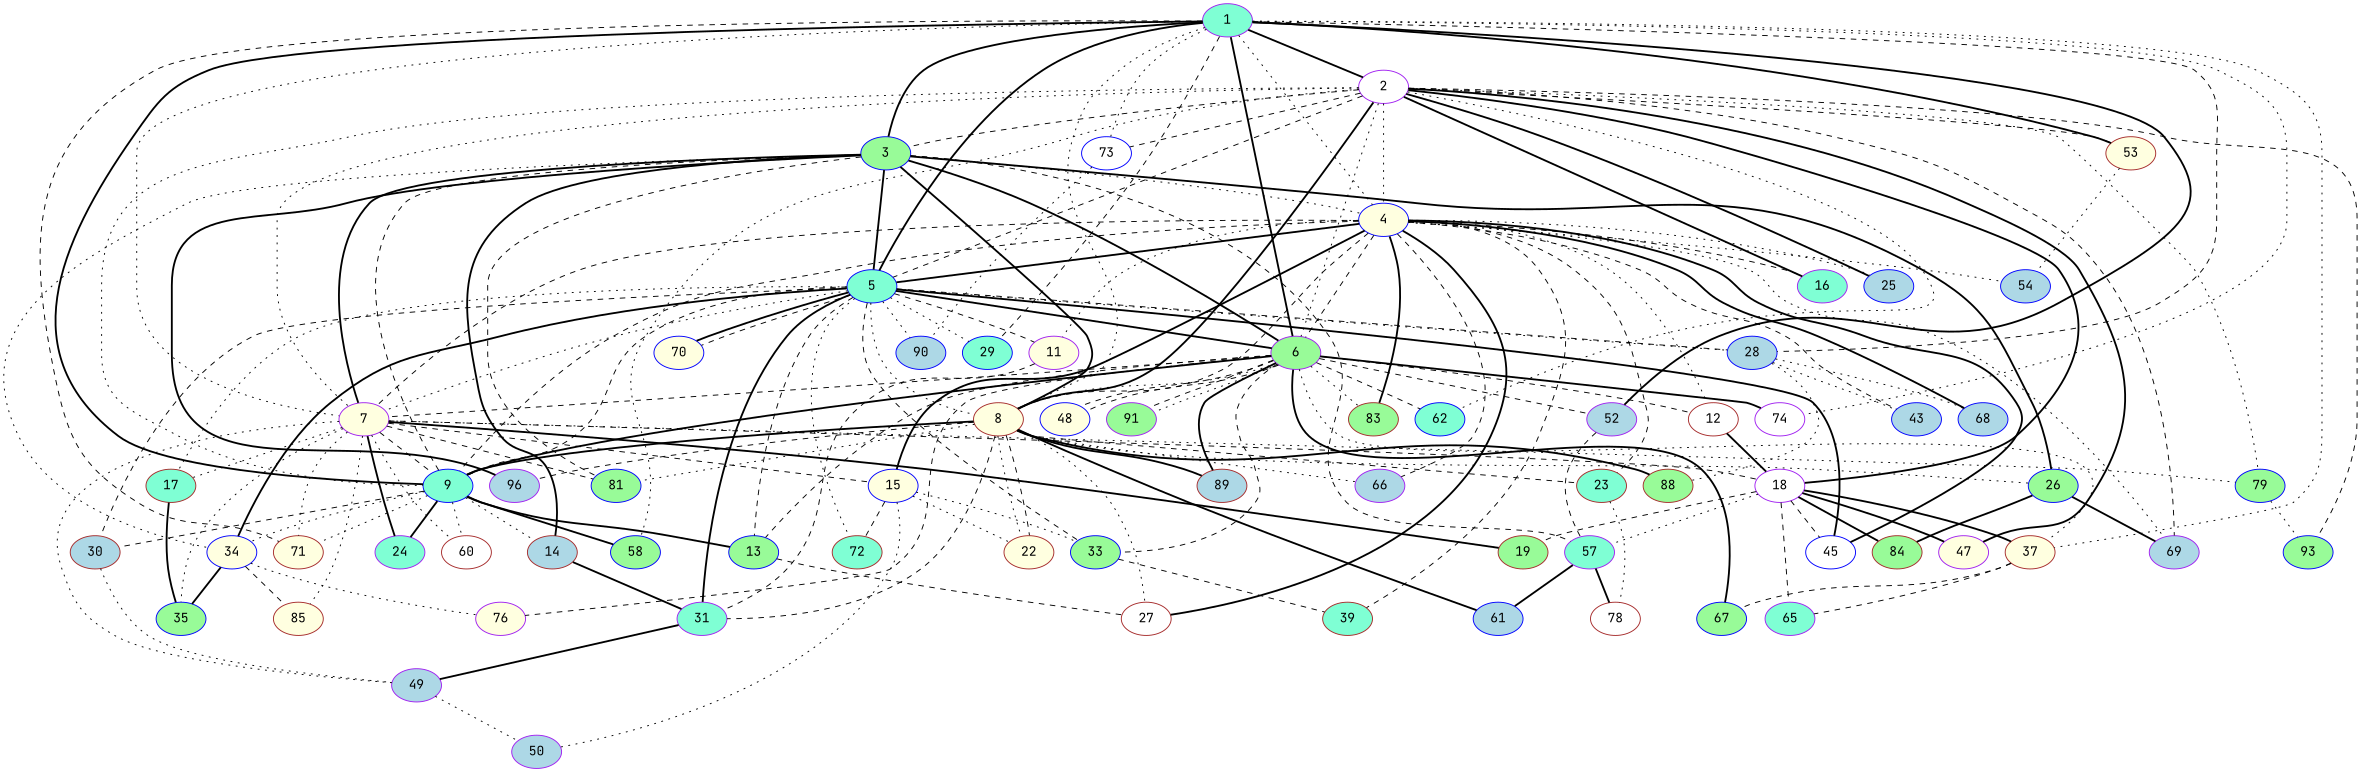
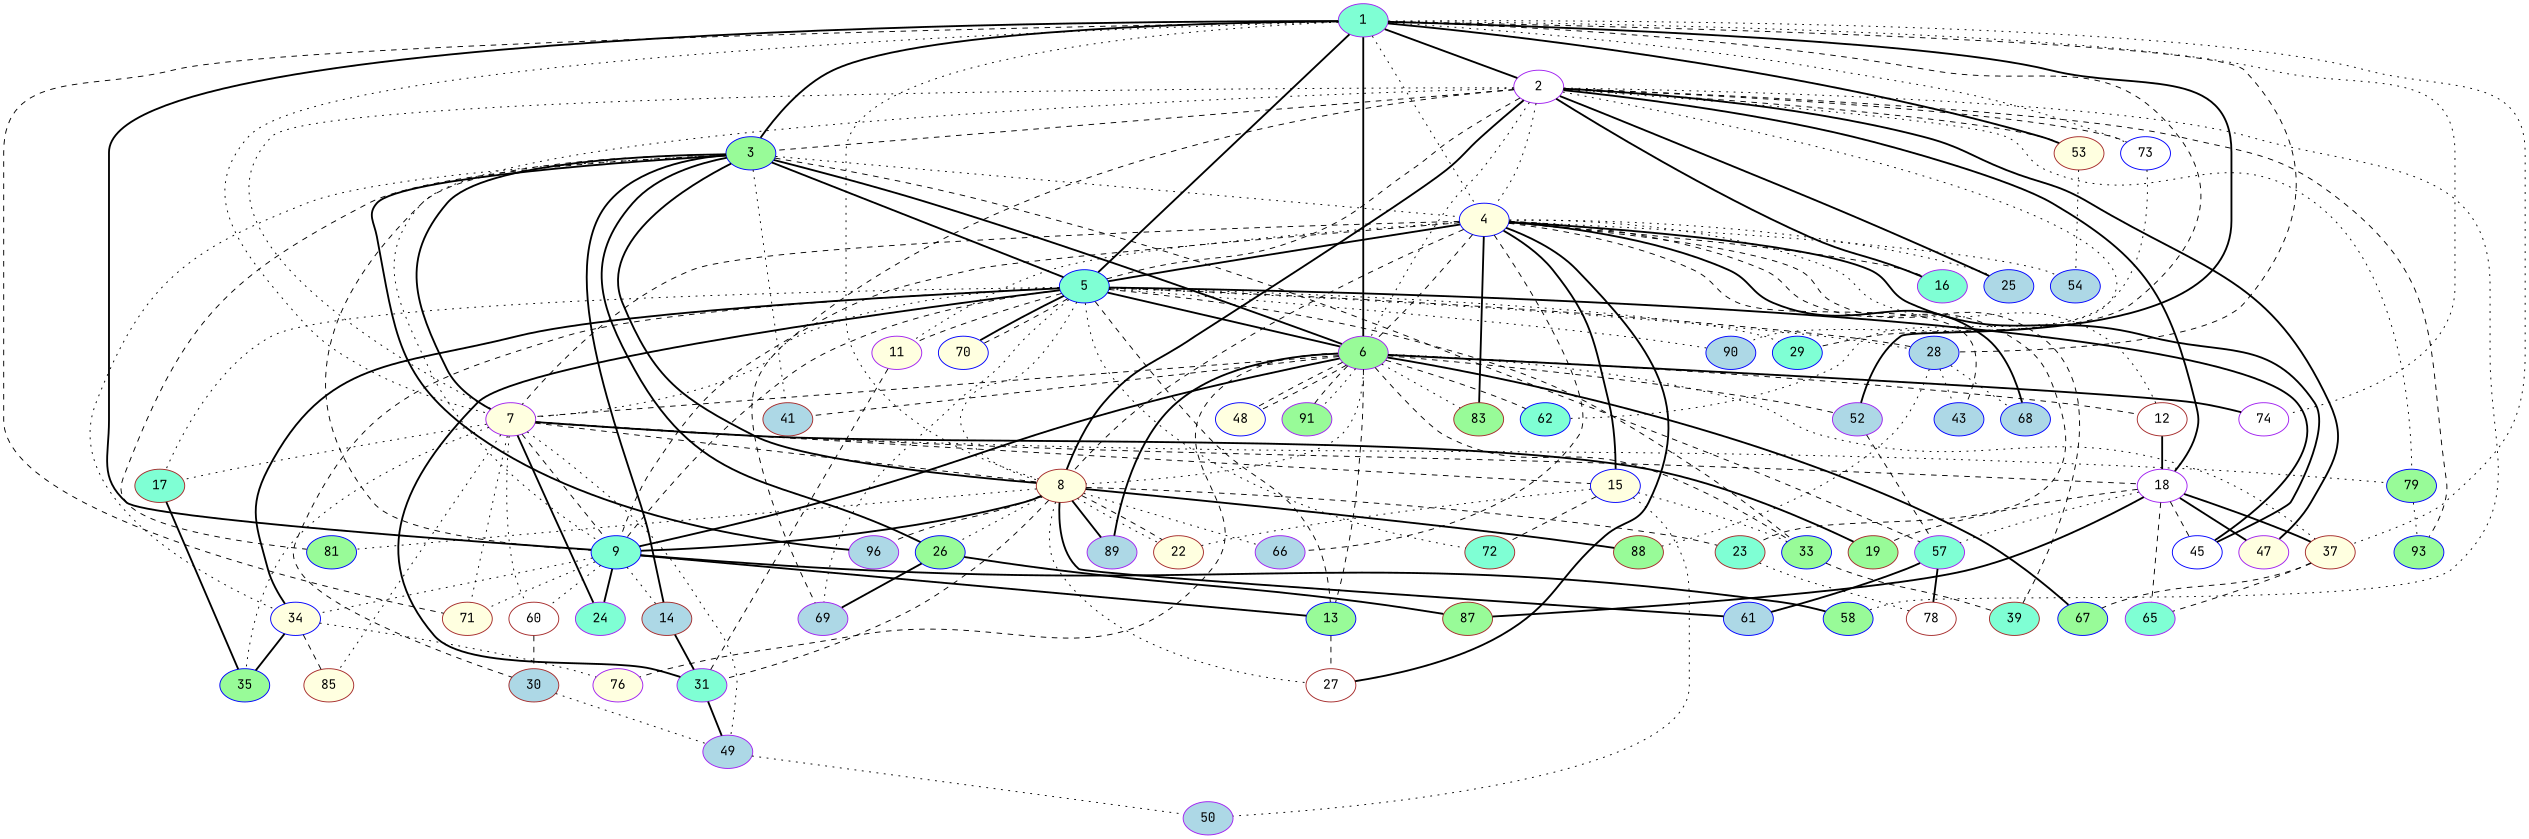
  graph {
    fontname="JetBrains Mono"
    node [color=blue fillcolor=lightblue fontname="JetBrains Mono" style=filled]
    edge [fontname="JetBrains Mono" style=dotted]
    1 [color=purple fillcolor=aquamarine super="+20"]
    2 [color=purple fillcolor=white super="+36"]
    3 [fillcolor=palegreen super="+32"]
    4 [fillcolor=lightyellow super="+10"]
    5 [fillcolor=aquamarine super="+21"]
    6 [color=purple fillcolor=palegreen super="+45"]
    7 [color=purple fillcolor=lightyellow super="+95"]
    8 [color=brown fillcolor=lightyellow super="+92"]
    9 [fillcolor=aquamarine super="+42"]
    28 [super="+84"]
    29 [fillcolor=aquamarine]
    37 [color=brown fillcolor=lightyellow super="+63"]
    52 [color=purple]
    53 [color=brown fillcolor=lightyellow]
    71 [color=brown fillcolor=lightyellow super="+86"]
    73 [fillcolor=white]
    74 [color=purple fillcolor=white]
    16 [color=purple fillcolor=aquamarine]
    18 [color=purple fillcolor=white super="+44"]
    25
    47 [color=purple fillcolor=lightyellow]
    58 [fillcolor=palegreen]
    62 [fillcolor=aquamarine]
    69 [color=purple super="+75"]
    79 [fillcolor=palegreen]
    93 [fillcolor=palegreen]
    14 [color=brown super="+59"]
    26 [fillcolor=palegreen]
    34 [fillcolor=lightyellow super="+46"]
+   41 [color=brown]
    57 [color=purple fillcolor=aquamarine super="+77"]
    81 [fillcolor=palegreen]
    96 [color=purple]
    11 [color=purple fillcolor=lightyellow]
    12 [color=brown fillcolor=white]
    15 [fillcolor=lightyellow super="+64"]
    23 [color=brown fillcolor=aquamarine]
    27 [color=brown fillcolor=white super="+56"]
    39 [color=brown fillcolor=aquamarine]
    43
    54
    n42 [fillcolor=white label=45 super="+94"]
    66 [color=purple]
    68
    83 [color=brown fillcolor=palegreen]
    13 [fillcolor=palegreen super="+51"]
    17 [color=brown fillcolor=aquamarine]
    30 [color=brown]
    31 [color=purple fillcolor=aquamarine super="+40"]
    33 [fillcolor=palegreen super="+80"]
    70 [fillcolor=lightyellow]
    72 [color=brown fillcolor=aquamarine]
    90
    48 [fillcolor=lightyellow]
    67 [fillcolor=palegreen]
    76 [color=purple fillcolor=lightyellow]
-   89 [color=brown]
+   89 [color=purple]
    91 [color=purple fillcolor=palegreen]
    19 [color=brown fillcolor=palegreen]
    24 [color=purple fillcolor=aquamarine]
    35 [fillcolor=palegreen super="+38"]
    49 [color=purple super="+82"]
    60 [color=brown fillcolor=white]
    85 [color=brown fillcolor=lightyellow]
    22 [color=brown fillcolor=lightyellow]
    61
    88 [color=brown fillcolor=palegreen]
    65 [color=purple fillcolor=aquamarine]
-   87 [color=brown fillcolor=palegreen label=84]
+   87 [color=brown fillcolor=palegreen]
    78 [color=brown fillcolor=white]
    50 [color=purple]
    1 -- 2 [style=bold]
    1 -- 3 [style=bold weight=2]
    1 -- 4 [weight=2]
    1 -- 5 [style=bold]
    1 -- 6 [style=bold weight=2]
    1 -- 7
    1 -- 8
    1 -- 9 [style=bold]
    1 -- 28 [style=dashed]
    1 -- 29 [style=dashed]
    1 -- 37
    1 -- 52 [style=bold]
    1 -- 53 [style=bold]
    1 -- 71 [style=dashed]
    1 -- 73
    1 -- 74
    2 -- 3 [style=dashed]
    2 -- 4 [weight=3]
    2 -- 5 [style=dashed]
    2 -- 6
    2 -- 7
    2 -- 8 [style=bold]
    2 -- 9
    2 -- 53 [style=dashed]
    2 -- 73 [style=dashed]
    2 -- 16 [style=bold]
    2 -- 18 [style=bold]
    2 -- 25 [style=bold]
    2 -- 47 [style=bold]
    2 -- 58
    2 -- 62
    2 -- 69 [style=dashed]
    2 -- 79
    2 -- 93 [style=dashed]
    3 -- 4 [weight=2]
    3 -- 5 [style=bold]
    3 -- 6 [style=bold weight=2]
    3 -- 7 [style=bold]
    3 -- 8 [style=bold]
    3 -- 9 [style=dashed]
    3 -- 14 [style=bold]
    3 -- 26 [style=bold]
    3 -- 34
+   3 -- 41
    3 -- 57 [style=dashed]
    3 -- 81 [style=dashed]
    3 -- 96 [style=bold]
    4 -- 5 [style=bold weight=2]
    4 -- 6 [style=dashed weight=2]
    4 -- 7 [style=dashed weight=3]
    4 -- 8 [style=dashed weight=2]
    4 -- 9 [style=dashed weight=2]
    4 -- 16 [style=dashed]
    4 -- 25
    4 -- 11 [weight=2]
    4 -- 12
    4 -- 15 [style=bold]
    4 -- 23 [style=dashed]
    4 -- 27 [style=bold]
    4 -- 39 [style=dashed]
    4 -- 43 [style=dashed]
    4 -- 54
    4 -- n42 [style=bold]
    4 -- 66 [style=dashed]
    4 -- 68 [style=bold]
    4 -- 83 [style=bold]
    5 -- 6 [style=bold]
    5 -- 7
    5 -- 8
    5 -- 9 [style=dashed]
    5 -- 28
    5 -- 28 [style=dashed]
    5 -- 29
-   4 -- 69
+   5 -- 69
    5 -- 34 [style=bold]
    5 -- 11 [style=dashed]
    5 -- n42 [style=bold]
    5 -- 13 [style=dashed]
    5 -- 17
    5 -- 30 [style=dashed]
    5 -- 31 [style=bold]
    5 -- 33 [style=dashed]
    5 -- 70 [style=bold]
    5 -- 70 [style=dashed]
    5 -- 72
    5 -- 90
    6 -- 7 [style=dashed]
    6 -- 8
    6 -- 9 [style=bold]
    6 -- 37
    6 -- 52 [style=dashed]
    6 -- 74 [style=bold]
    6 -- 62 [style=dashed]
+   6 -- 41 [style=dashed]
    6 -- 12 [style=dashed]
    6 -- 83
    6 -- 13 [style=dashed]
    6 -- 33 [style=dashed]
    6 -- 48 [style=dashed]
    6 -- 48 [style=dashed]
    6 -- 67 [style=bold]
    6 -- 76 [style=dashed]
    6 -- 89 [style=bold]
    6 -- 91 [style=dashed]
    6 -- 91
-   7 -- 81 [style=dashed]
+   7 -- 8 [style=dashed]
    7 -- 9 [style=dashed]
    7 -- 71
    7 -- 18 [style=dashed]
    7 -- 79
    7 -- 15 [style=dashed]
    7 -- 17
    7 -- 19 [style=bold]
    7 -- 24 [style=bold]
    7 -- 35
    7 -- 49
    7 -- 60
    7 -- 85
    8 -- 9 [style=bold weight=2]
    8 -- 26
    8 -- 81
    8 -- 96 [style=dashed]
    8 -- 23 [style=dashed]
    8 -- 27
    8 -- 66
    8 -- 31 [style=dashed]
    8 -- 89 [style=bold]
    8 -- 22
    8 -- 22 [style=dashed]
    8 -- 61 [style=bold]
    8 -- 88 [style=bold]
    9 -- 71
    9 -- 58 [style=bold]
    9 -- 14 [weight=2]
    9 -- 34
    9 -- 13 [style=bold]
-   9 -- 30 [style=dashed]
+   60 -- 30 [style=dashed]
    9 -- 24 [style=bold]
    9 -- 60
    28 -- 43
    28 -- 68
    28 -- 88
    37 -- 67 [style=dashed]
    37 -- 65 [style=dashed]
    52 -- 57 [style=dashed]
    53 -- 54
    73 -- 90
    18 -- 37 [style=bold]
    18 -- 47 [style=bold]
    18 -- 57
    18 -- n42 [style=dashed]
    18 -- 19 [style=dashed]
    18 -- 65 [style=dashed]
    18 -- 87 [style=bold]
    79 -- 93
    14 -- 31 [style=bold]
    26 -- 69 [style=bold]
    26 -- 87 [style=bold]
    34 -- 76
    34 -- 35 [style=bold]
    34 -- 85 [style=dashed]
    57 -- 61 [style=bold]
    57 -- 78 [style=bold]
    11 -- 31 [style=dashed]
    12 -- 18 [style=bold]
    15 -- 33
    15 -- 72 [style=dashed]
    15 -- 22
    15 -- 50
    23 -- 78
    13 -- 27 [style=dashed]
    17 -- 35 [style=bold]
    30 -- 49
    31 -- 49 [style=bold]
    33 -- 39 [style=dashed]
    49 -- 50
  }
